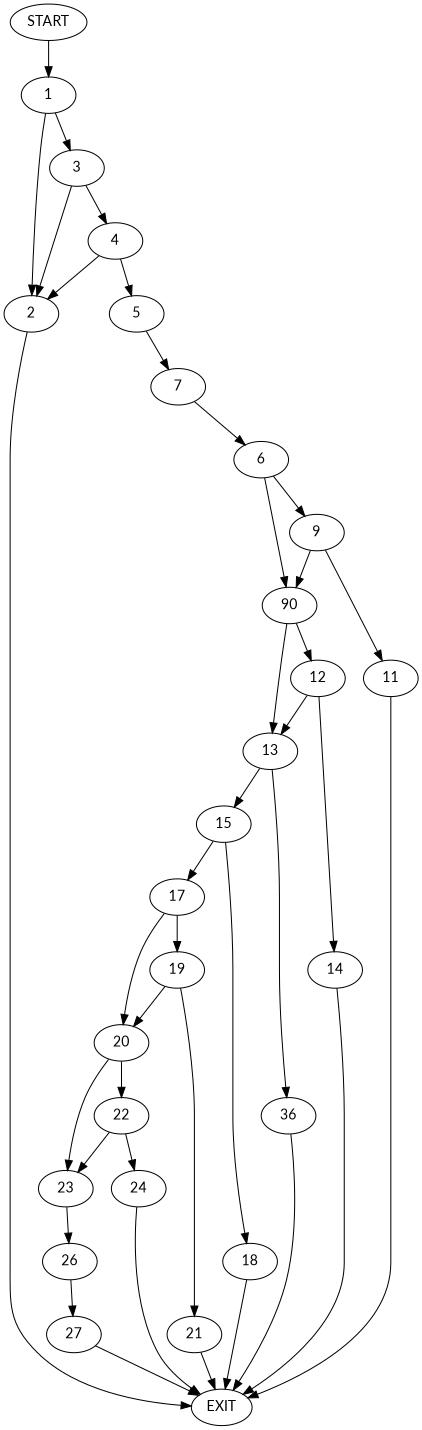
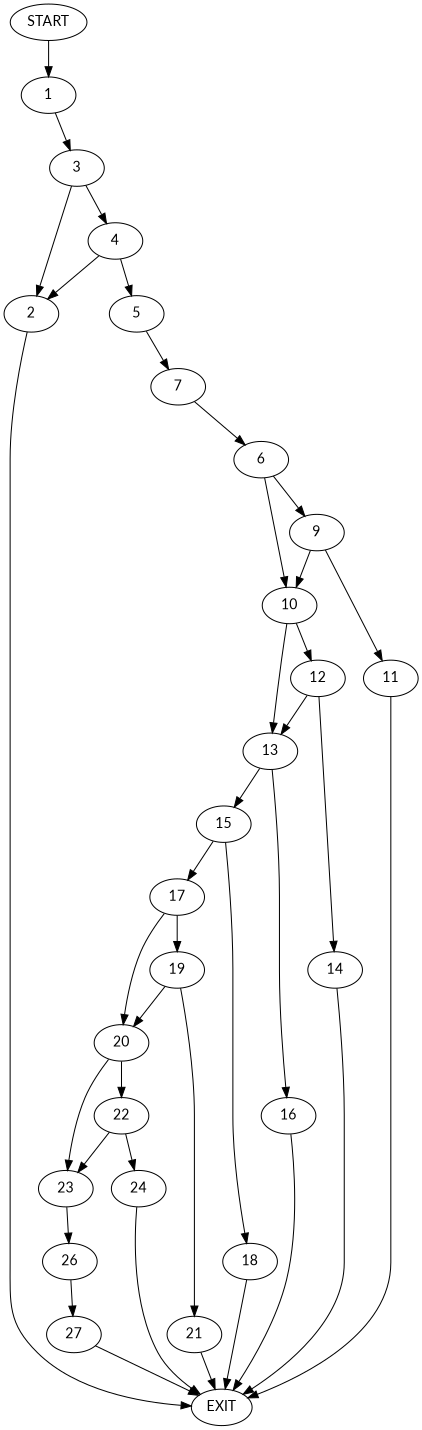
  digraph {
    fontname=Lato
    node [fontname=Lato]
    edge [fontname=Lato]
    n1 [label=START]
    1
    2
    3
    n5 [label=EXIT]
    4
    5
    7
    6
    9
-   10 [label=90]
+   10
    11
    12
    13
    14
    15
-   16 [label=36]
+   16
    17
    18
    19
    20
    21
    22
    23
    24
    26
    27
    n1 -> 1
-   1 -> 2
    1 -> 3
    2 -> n5
    3 -> 2
    3 -> 4
    4 -> 2
    4 -> 5
    5 -> 7
    7 -> 6
    6 -> 9
    6 -> 10
    9 -> 10
    9 -> 11
    10 -> 12
    10 -> 13
    11 -> n5
    12 -> 13
    12 -> 14
    13 -> 15
    13 -> 16
    14 -> n5
    15 -> 17
    15 -> 18
    16 -> n5
    17 -> 19
    17 -> 20
    18 -> n5
    19 -> 20
    19 -> 21
    20 -> 22
    20 -> 23
    21 -> n5
    22 -> 23
    22 -> 24
    23 -> 26
    24 -> n5
    26 -> 27
    27 -> n5
  }
